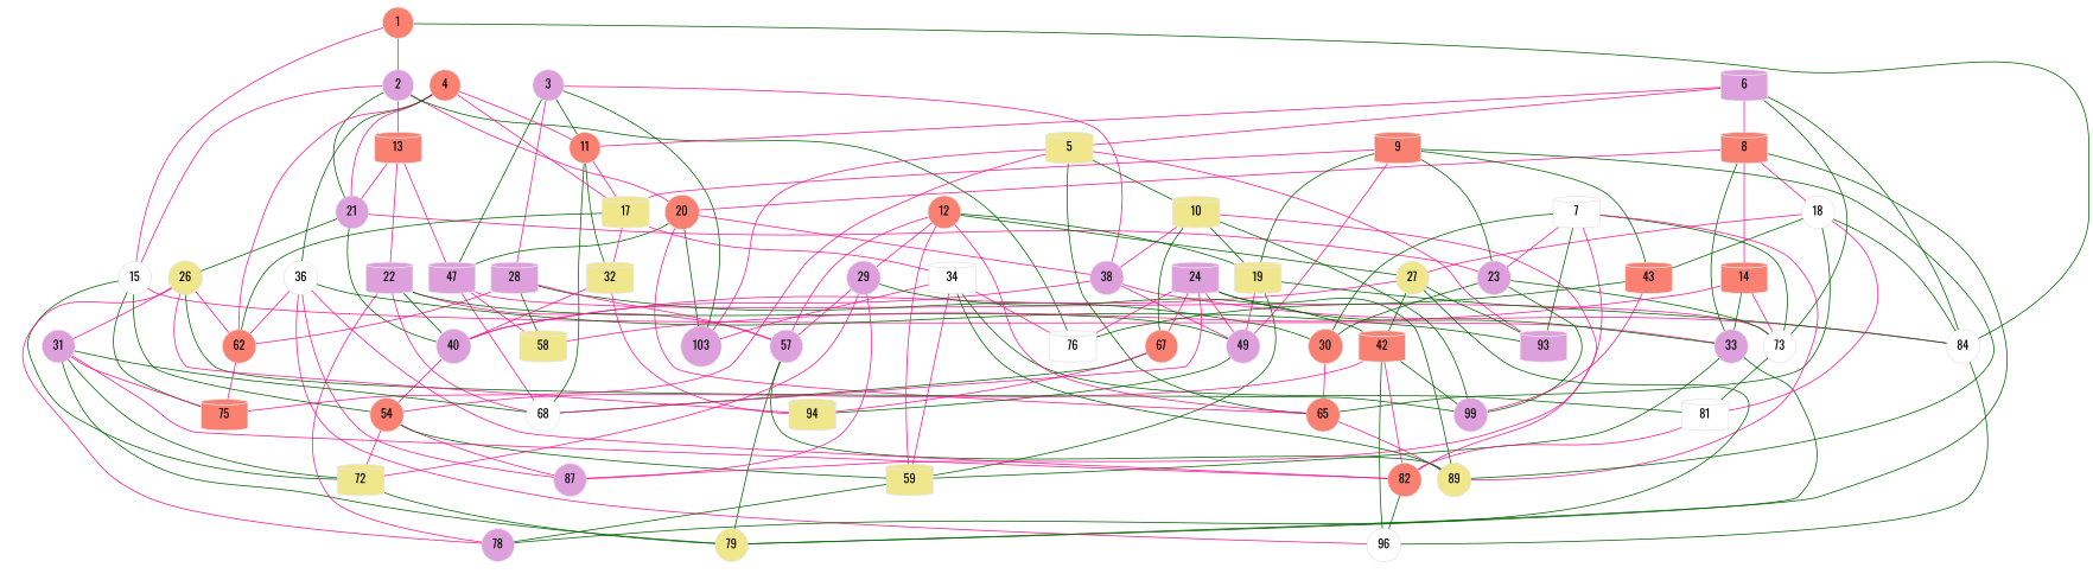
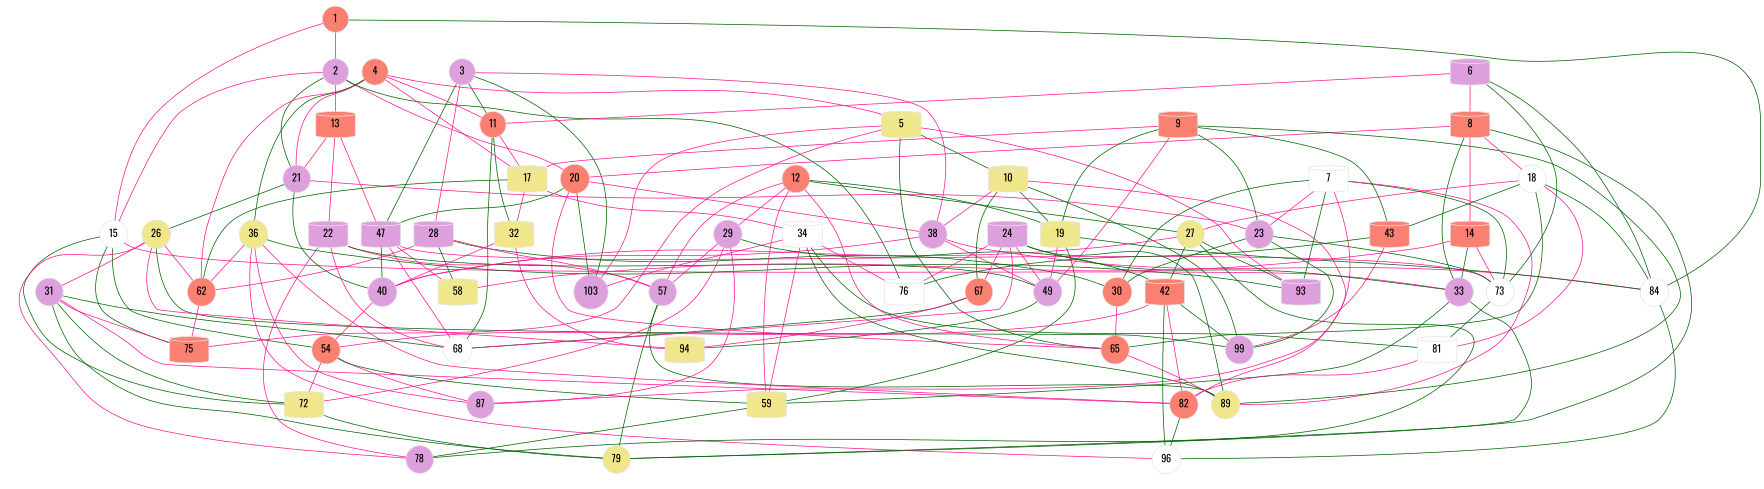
  graph {
    fontname=Oswald
    node [color=gray90 fillcolor=plum fontname=Oswald shape=circle style=filled]
    edge [color=deeppink fontname=Oswald]
    2 [super="+35"]
    15 [fillcolor=white super="+51"]
    13 [fillcolor=salmon shape=cylinder]
    20 [fillcolor=salmon super="+48"]
    21 [super="+77"]
    76 [fillcolor=white shape=cylinder]
    1 [fillcolor=salmon]
    84 [fillcolor=white super="+98"]
    75 [fillcolor=salmon shape=cylinder]
    33 [super="+37"]
    54 [fillcolor=salmon super="+83"]
    72 [fillcolor=khaki shape=cylinder super="+97"]
    79 [fillcolor=khaki super="+100"]
    96 [fillcolor=white]
    47 [shape=cylinder super="+60"]
    22 [shape=cylinder super="+80"]
    38 [super="+45"]
    103
    65 [fillcolor=salmon super="+86"]
    23 [super="+61"]
    26 [fillcolor=khaki super="+55"]
    40 [super="+53"]
    3 [super="+39"]
    11 [fillcolor=salmon super="+104"]
    28 [shape=cylinder super="+44"]
    17 [fillcolor=khaki shape=cylinder super="+108"]
    32 [fillcolor=khaki shape=cylinder]
    68 [fillcolor=white super="+91"]
    62 [fillcolor=salmon super="+107"]
    30 [fillcolor=salmon]
    57 [super="+63"]
    58 [fillcolor=khaki shape=cylinder]
    49 [super="+92"]
    73 [fillcolor=white super="+74"]
    4 [fillcolor=salmon super="+16"]
    5 [fillcolor=khaki shape=cylinder super="+102"]
-   36 [fillcolor=white super="+69"]
+   36 [fillcolor=khaki super="+69"]
    10 [fillcolor=khaki shape=cylinder super="+95"]
    93 [shape=cylinder]
    34 [fillcolor=white shape=cylinder super="+56"]
    87
    82 [fillcolor=salmon super="+85"]
    19 [fillcolor=khaki shape=cylinder super="+106"]
    67 [fillcolor=salmon]
    99
    89 [fillcolor=khaki super="+105"]
    8 [fillcolor=salmon shape=cylinder super="+52"]
    14 [fillcolor=salmon shape=cylinder super="+71"]
    18 [fillcolor=white super="+66"]
    6 [shape=cylinder]
    81 [fillcolor=white shape=cylinder]
    7 [fillcolor=white shape=cylinder super="+70"]
    43 [fillcolor=salmon shape=cylinder]
    27 [fillcolor=khaki super="+41"]
    59 [fillcolor=khaki shape=cylinder super="+101"]
    9 [fillcolor=salmon shape=cylinder super="+25"]
    94 [fillcolor=khaki shape=cylinder]
    12 [fillcolor=salmon super="+88"]
    29 [super="+90"]
    78
    42 [fillcolor=salmon shape=cylinder super="+46"]
    31 [super="+64"]
    24 [shape=cylinder super="+50"]
    2 -- 15
    2 -- 13
    2 -- 20
    2 -- 21 [color=darkgreen]
    2 -- 76 [color=darkgreen]
    15 -- 75 [color=darkgreen]
    15 -- 33
    15 -- 54 [color=darkgreen]
    15 -- 72 [color=darkgreen]
    13 -- 21
    13 -- 47
    13 -- 22
    20 -- 47 [color=darkgreen]
    20 -- 38
    20 -- 103 [color=darkgreen]
    20 -- 65
    21 -- 23
    21 -- 26 [color=darkgreen]
    21 -- 40 [color=darkgreen]
    1 -- 2
    1 -- 15
    1 -- 84 [color=darkgreen]
    84 -- 96 [color=darkgreen]
    33 -- 79 [color=darkgreen]
    33 -- 59 [color=darkgreen]
    54 -- 72
    54 -- 87
    54 -- 59 [color=darkgreen]
    72 -- 79 [color=darkgreen]
    47 -- 68
    47 -- 58
    47 -- 73
-   22 -- 40 [color=darkgreen]
+   47 -- 40 [color=darkgreen]
    22 -- 68
    22 -- 57
    22 -- 49 [color=darkgreen]
    22 -- 78
    38 -- 84
    38 -- 40
    38 -- 49
    65 -- 89
    23 -- 30 [color=darkgreen]
    23 -- 73 [color=darkgreen]
    23 -- 99 [color=darkgreen]
    26 -- 62
    26 -- 99 [color=darkgreen]
    26 -- 94
    26 -- 78
    26 -- 31
    40 -- 54
    3 -- 47 [color=darkgreen]
    3 -- 38
    3 -- 103 [color=darkgreen]
    3 -- 11 [color=darkgreen]
    3 -- 28 [weight=2]
    11 -- 17
    11 -- 32 [color=darkgreen]
    11 -- 68 [color=darkgreen]
    28 -- 62
    28 -- 30 [color=darkgreen]
    28 -- 57
    28 -- 58 [color=darkgreen]
    17 -- 32
    17 -- 62 [color=darkgreen]
    17 -- 34
    32 -- 40
    32 -- 94
    62 -- 75
    30 -- 65
    57 -- 79 [color=darkgreen]
    57 -- 89 [color=darkgreen]
    49 -- 94 [color=darkgreen]
    73 -- 81 [color=darkgreen]
    4 -- 21
    4 -- 11
    4 -- 17
    4 -- 62
-   6 -- 5
+   4 -- 5
    4 -- 36 [color=darkgreen]
    5 -- 75
    5 -- 103
    5 -- 65 [color=darkgreen]
    5 -- 10 [color=darkgreen]
    5 -- 93
    36 -- 96
    36 -- 62
    36 -- 93 [color=darkgreen]
    36 -- 87
    36 -- 82
    10 -- 38
    10 -- 82
    10 -- 19 [color=darkgreen]
    10 -- 67 [color=darkgreen]
    10 -- 99 [color=darkgreen]
    34 -- 76
    34 -- 103
    34 -- 89 [color=darkgreen]
    34 -- 81 [color=darkgreen]
    34 -- 59
    82 -- 96 [color=darkgreen]
    19 -- 84 [color=darkgreen]
    19 -- 49
    19 -- 59 [color=darkgreen]
    67 -- 68 [color=darkgreen]
    67 -- 94
    8 -- 20
    8 -- 33 [color=darkgreen]
    8 -- 79 [color=darkgreen]
    8 -- 14
    8 -- 18
    14 -- 33 [color=darkgreen]
    14 -- 58 [weight=2]
    14 -- 73
    18 -- 84 [color=darkgreen]
    18 -- 65 [color=darkgreen]
    18 -- 81
    18 -- 43 [color=darkgreen]
    18 -- 27
    6 -- 84 [color=darkgreen]
    6 -- 11
    6 -- 73 [color=darkgreen]
    6 -- 8
    81 -- 82
    7 -- 23
    7 -- 30 [color=darkgreen]
    7 -- 73 [color=darkgreen]
    7 -- 93 [color=darkgreen]
    7 -- 87
    7 -- 89
    43 -- 76 [color=darkgreen]
    43 -- 99
    27 -- 40
    27 -- 93 [color=darkgreen]
    27 -- 78 [color=darkgreen]
    27 -- 42 [color=darkgreen]
    59 -- 78 [color=darkgreen]
    9 -- 23 [color=darkgreen]
    9 -- 17
    9 -- 49
    9 -- 19 [color=darkgreen]
    9 -- 89 [color=darkgreen]
    9 -- 43 [color=darkgreen]
    12 -- 65
    12 -- 57
    12 -- 19 [color=darkgreen]
    12 -- 27 [color=darkgreen]
    12 -- 59
    12 -- 29
    29 -- 72
    29 -- 57
    29 -- 87
    29 -- 42 [color=darkgreen]
    42 -- 54
    42 -- 96 [color=darkgreen]
    42 -- 82
    42 -- 99 [color=darkgreen]
    31 -- 75
    31 -- 72 [color=darkgreen]
    31 -- 79 [color=darkgreen]
    31 -- 68 [color=darkgreen]
    31 -- 82
    24 -- 76
    24 -- 33 [color=darkgreen]
    24 -- 68
    24 -- 49
    24 -- 67
    24 -- 89 [color=darkgreen]
  }
